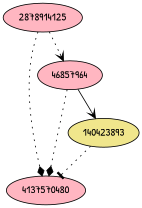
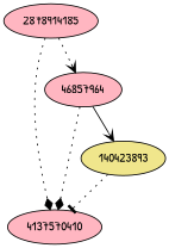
  strict digraph {
    fontname="Patrick Hand"
    node [fillcolor=lightpink fontname="Patrick Hand" style=filled]
    edge [arrowhead=diamond fontname="Patrick Hand" style=dotted]
-   2878914185 [label=2878914125]
-   4137570410 [label=4137570480]
+   2878914185
+   4137570410
    n3 [label=46857964]
    140423893 [fillcolor=khaki]
    2878914185 -> 4137570410
    2878914185 -> n3 [arrowhead=vee]
    n3 -> 4137570410
    n3 -> 140423893 [arrowhead=vee style=solid]
    140423893 -> 4137570410 [arrowhead=tee]
  }
